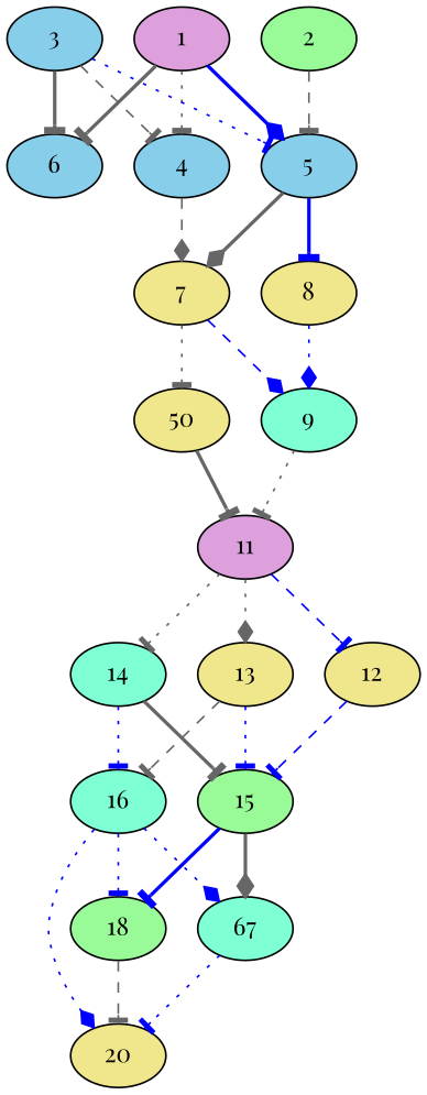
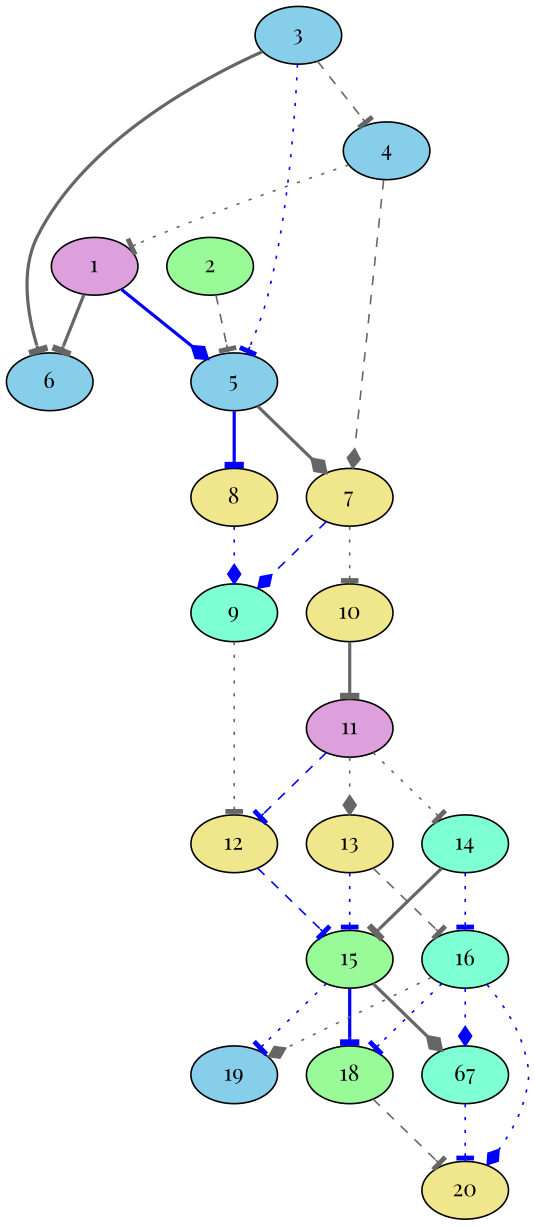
  digraph {
    fontname="Playfair Display"
    node [alpha=0.13 fillcolor=khaki fontname="Playfair Display" style=filled]
    edge [arrowhead=tee color=gray40 fontname="Playfair Display" style=dotted]
    1 [alpha=0.05 expect_size=20400128 fillcolor=plum]
    4 [expect_size=11264000 fillcolor=skyblue]
    5 [alpha=0.06 expect_size=17423360 fillcolor=skyblue]
    6 [expect_size=45024256 fillcolor=skyblue]
    7 [alpha=0.11 expect_size=29573120]
    8 [alpha=0.01 expect_size=40879104]
    9 [alpha=0.04 expect_size=51005440 fillcolor=aquamarine]
-   10 [alpha=0.19 expect_size=28632064 label=50]
+   10 [alpha=0.19 expect_size=28632064]
    2 [alpha=0.11 expect_size=15385600 fillcolor=palegreen]
    3 [alpha=0.16 expect_size=21813248 fillcolor=skyblue]
    11 [alpha=0.10 expect_size=39886848 fillcolor=plum]
    12 [alpha=0.16 expect_size=5360640]
    13 [expect_size=30831616]
    14 [alpha=0.06 expect_size=21928960 fillcolor=aquamarine]
    15 [alpha=0.04 expect_size=5277696 fillcolor=palegreen]
    16 [alpha=0.03 expect_size=19085312 fillcolor=aquamarine]
    n17 [alpha=0.17 expect_size=49547264 fillcolor=aquamarine label=67]
    18 [alpha=0.05 expect_size=27217920 fillcolor=palegreen]
+   19 [alpha=0.19 expect_size=29887488 fillcolor=skyblue]
    20 [alpha=0.18 expect_size=40022016]
-   1 -> 4
+   4 -> 1
    1 -> 5 [arrowhead=diamond color=blue style=bold]
    1 -> 6 [style=bold]
    4 -> 7 [arrowhead=diamond style=dashed]
    5 -> 7 [arrowhead=diamond style=bold]
    5 -> 8 [color=blue style=bold]
    7 -> 9 [arrowhead=diamond color=blue style=dashed]
    7 -> 10
    8 -> 9 [arrowhead=diamond color=blue]
-   9 -> 11
+   9 -> 12
    10 -> 11 [style=bold]
    2 -> 5 [style=dashed]
    3 -> 4 [style=dashed]
    3 -> 5 [color=blue]
    3 -> 6 [style=bold]
    11 -> 12 [color=blue style=dashed]
    11 -> 13 [arrowhead=diamond]
    11 -> 14
    12 -> 15 [color=blue style=dashed]
    13 -> 15 [color=blue]
    13 -> 16 [style=dashed]
    14 -> 15 [style=bold]
    14 -> 16 [color=blue]
    15 -> n17 [arrowhead=diamond style=bold]
    15 -> 18 [color=blue style=bold]
+   15 -> 19 [color=blue]
    16 -> n17 [arrowhead=diamond color=blue]
    16 -> 18 [color=blue]
+   16 -> 19 [arrowhead=diamond]
    16 -> 20 [arrowhead=diamond color=blue]
    n17 -> 20 [color=blue]
    18 -> 20 [style=dashed]
  }
